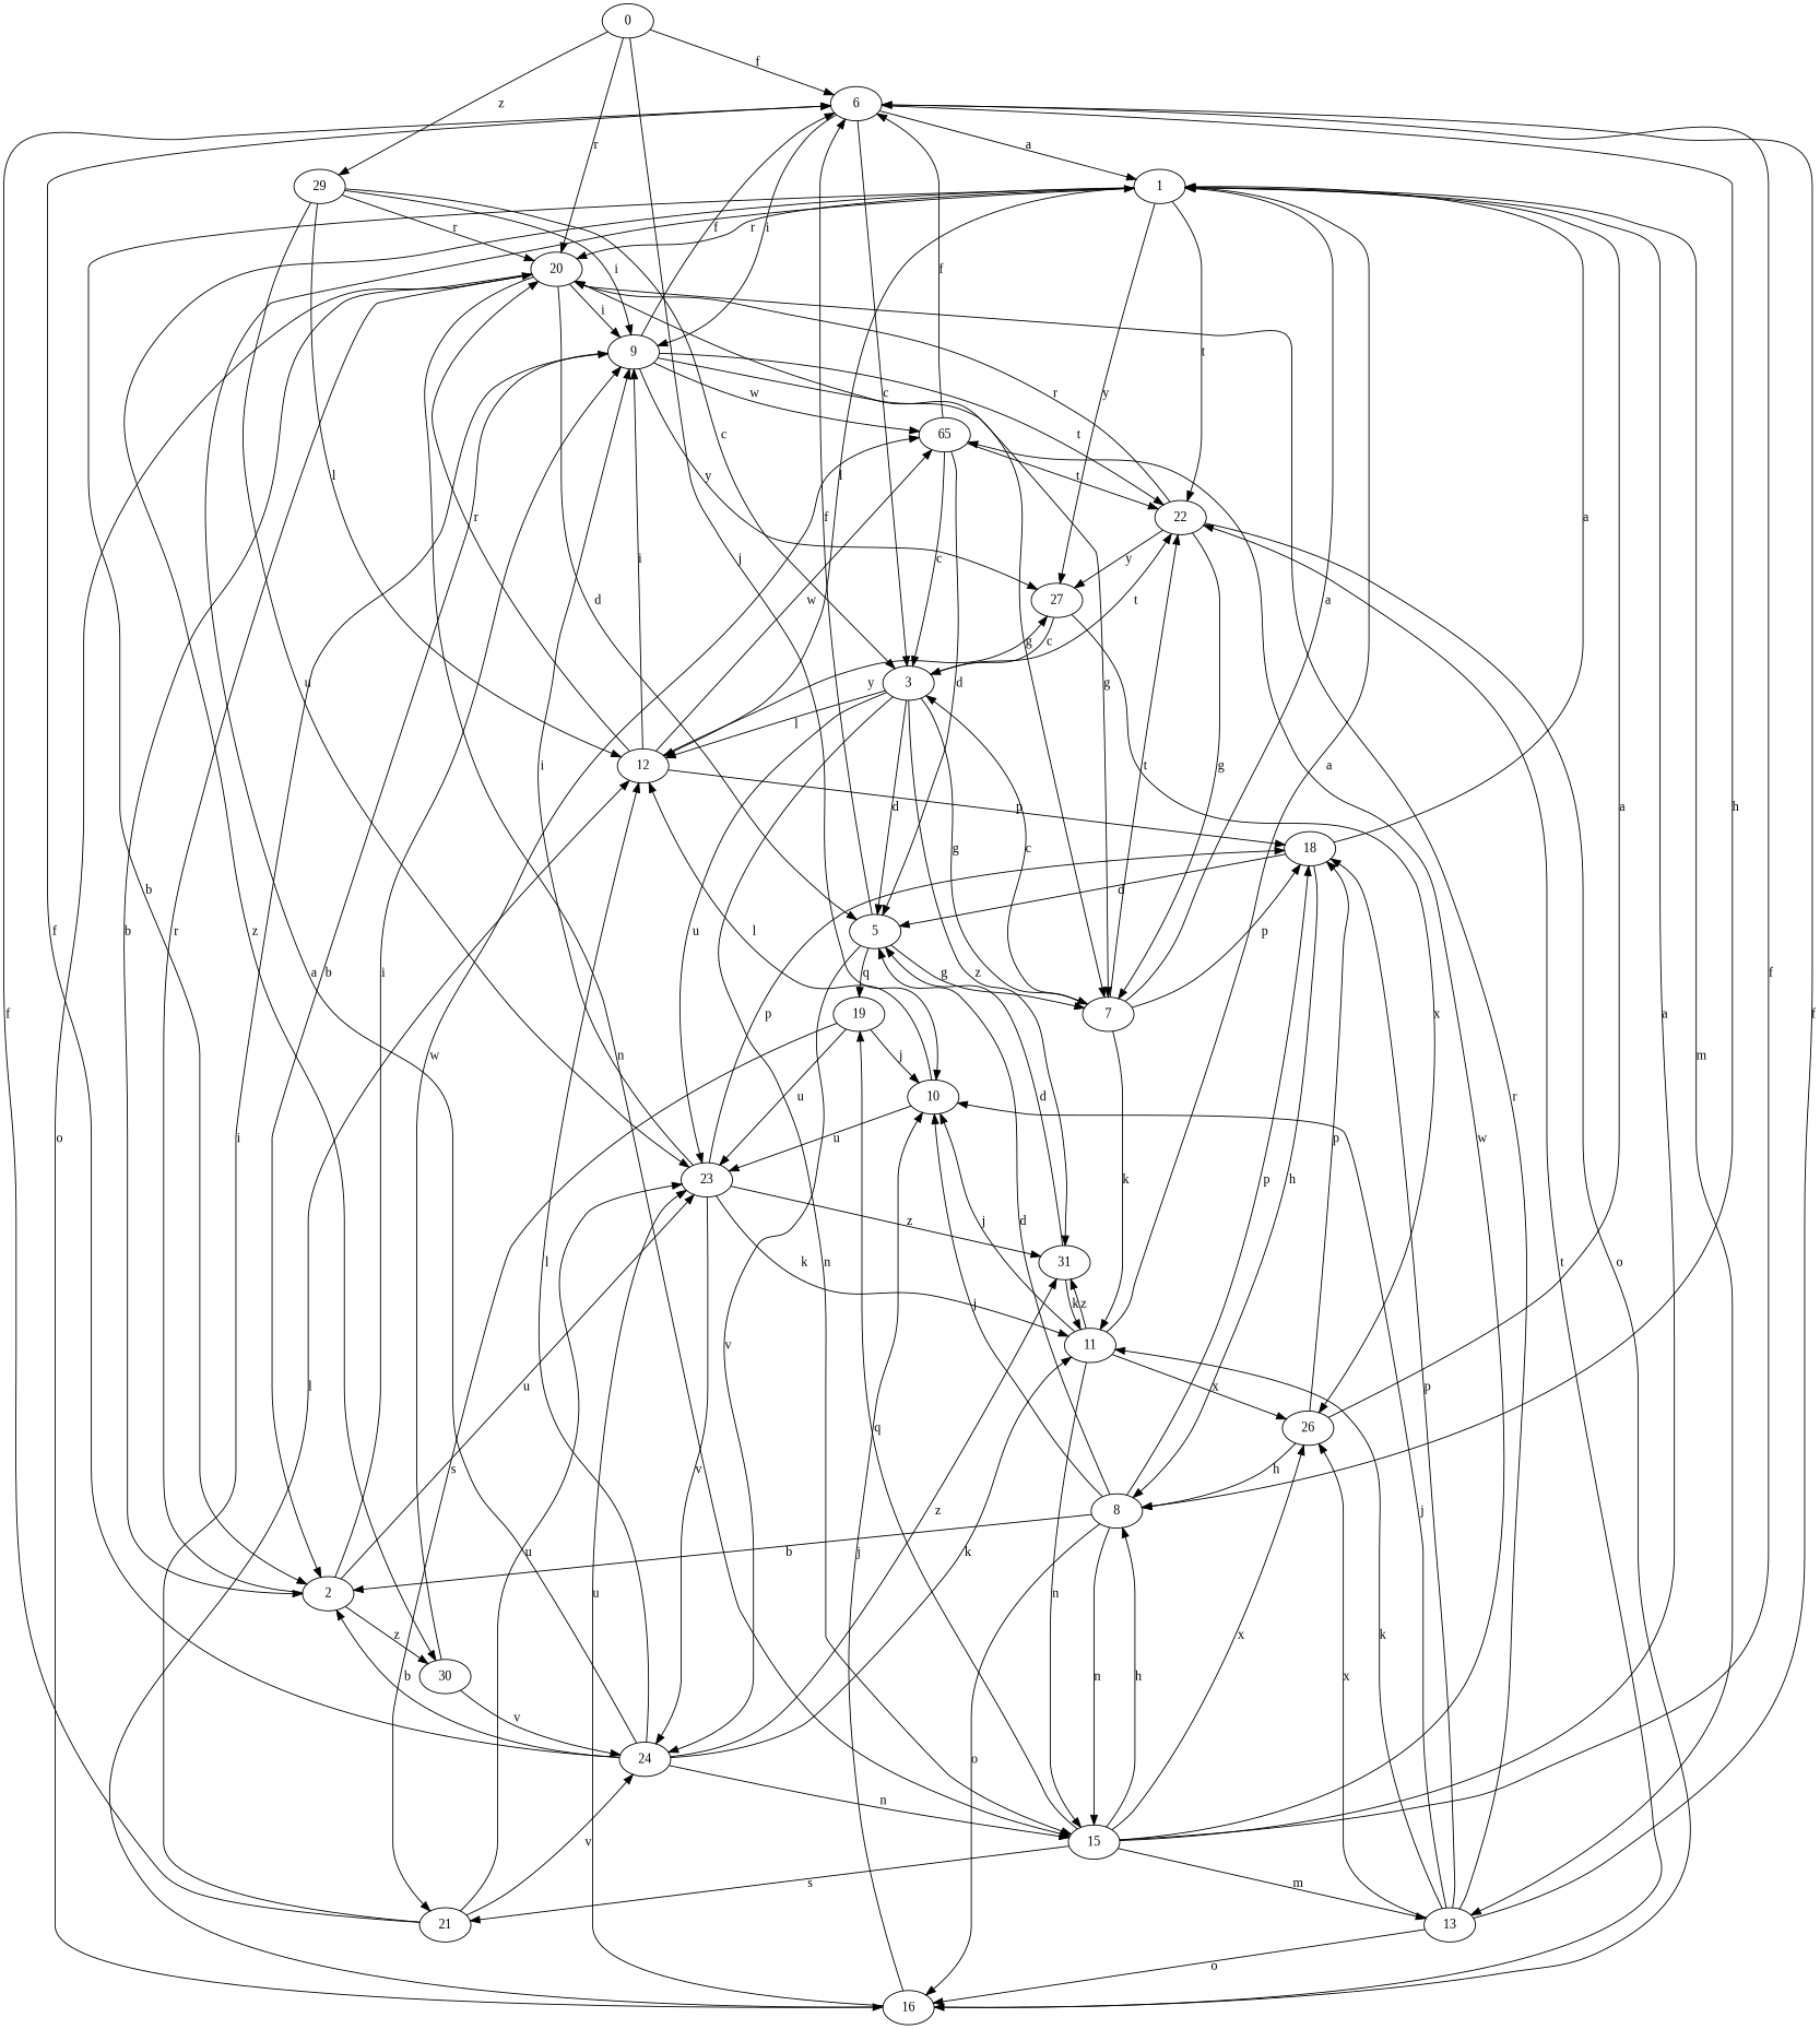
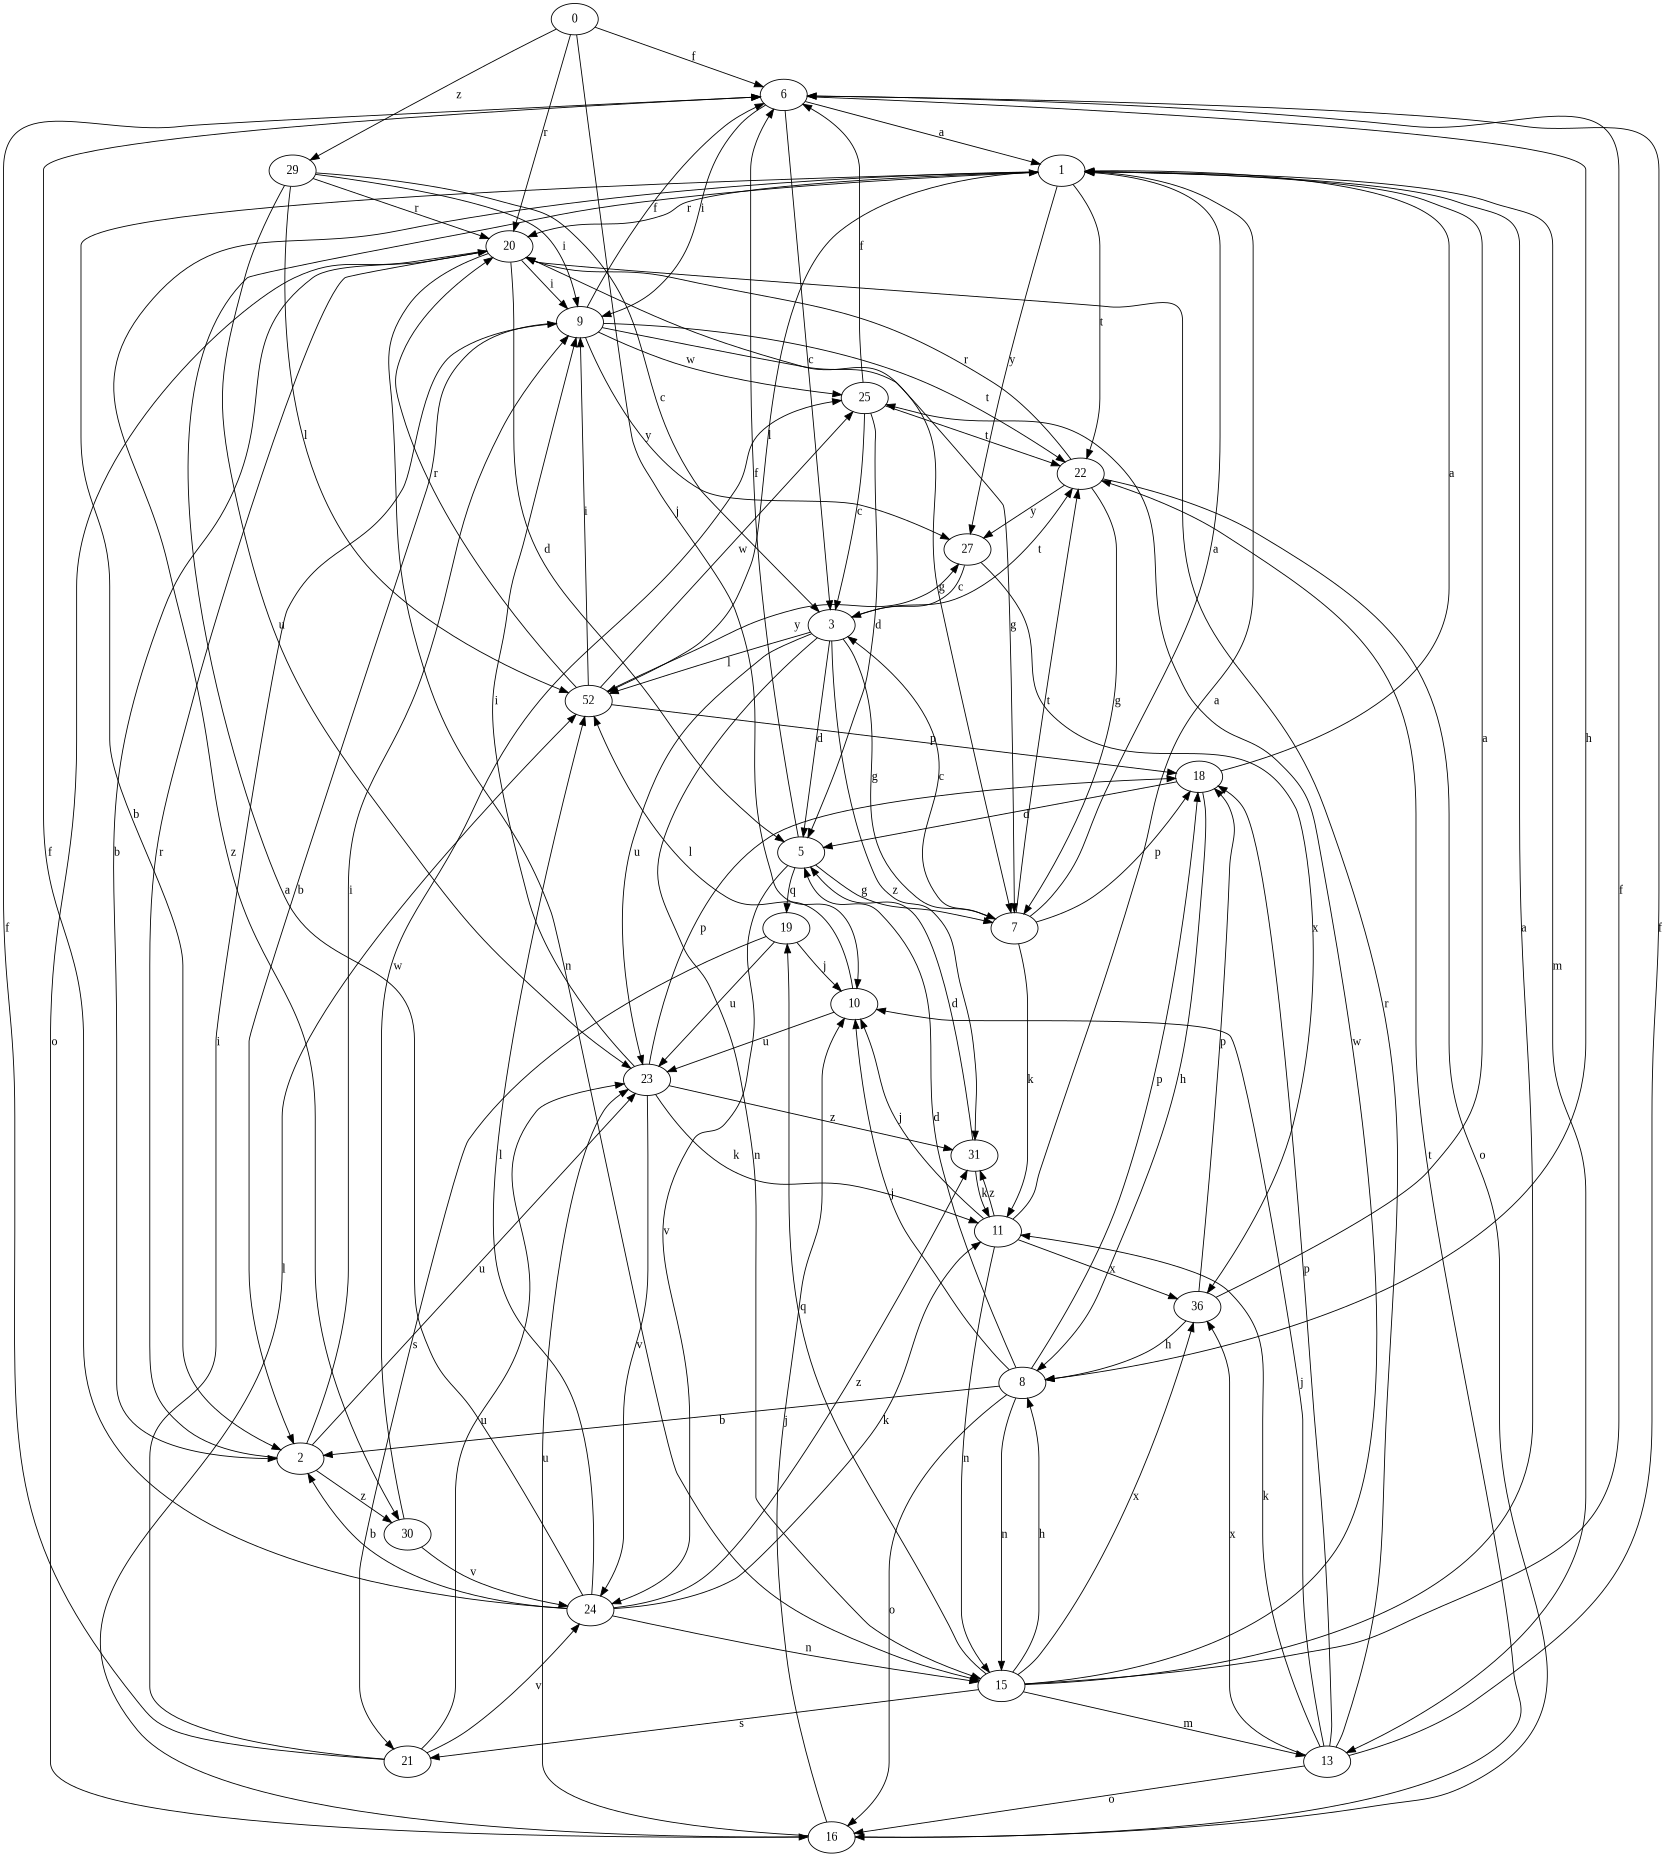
  strict digraph {
    fontname="Liberation Serif"
    node [fontname="Liberation Serif"]
    edge [fontname="Liberation Serif"]
    0
    6
    10
    20
    29
    1
    9
    3
    8
-   12
+   12 [label=52]
    23
    2
    5
    7
    15
    16
    13
    22
    27
    30
    18
-   25 [label=65]
+   25
    11
-   26
+   26 [label=36]
    24
    31
    19
    21
    0 -> 6 [label=f]
    0 -> 10 [label=j]
    0 -> 20 [label=r]
    0 -> 29 [label=z]
    6 -> 1 [label=a]
    6 -> 9 [label=i]
    6 -> 3 [label=c]
    6 -> 8 [label=h]
    10 -> 12 [label=l]
    10 -> 23 [label=u]
    20 -> 9 [label=i]
    20 -> 2 [label=b]
    20 -> 5 [label=d]
    20 -> 7 [label=g]
    20 -> 15 [label=n]
    20 -> 16 [label=o]
    29 -> 20 [label=r]
    29 -> 9 [label=i]
    29 -> 3 [label=c]
    29 -> 12 [label=l]
    29 -> 23 [label=u]
    1 -> 20 [label=r]
    1 -> 12 [label=l]
    1 -> 2 [label=b]
    1 -> 13 [label=m]
    1 -> 22 [label=t]
    1 -> 27 [label=y]
    1 -> 30 [label=z]
    9 -> 6 [label=f]
    9 -> 2 [label=b]
    9 -> 7 [label=g]
    9 -> 22 [label=t]
    9 -> 27 [label=y]
    9 -> 25 [label=w]
    3 -> 12 [label=l]
    3 -> 23 [label=u]
    3 -> 5 [label=d]
    3 -> 7 [label=g]
    3 -> 15 [label=n]
    3 -> 22 [label=t]
    3 -> 31 [label=z]
    8 -> 10 [label=j]
    8 -> 2 [label=b]
    8 -> 5 [label=d]
    8 -> 15 [label=n]
    8 -> 16 [label=o]
    8 -> 18 [label=p]
    12 -> 20 [label=r]
    12 -> 9 [label=i]
    12 -> 27 [label=y]
    12 -> 18 [label=p]
    12 -> 25 [label=w]
    23 -> 9 [label=i]
    23 -> 18 [label=p]
    23 -> 11 [label=k]
    23 -> 24 [label=v]
    23 -> 31 [label=z]
    2 -> 20 [label=r]
    2 -> 9 [label=i]
    2 -> 23 [label=u]
    2 -> 30 [label=z]
    5 -> 6 [label=f]
    5 -> 7 [label=g]
    5 -> 24 [label=v]
    5 -> 19 [label=q]
    7 -> 1 [label=a]
    7 -> 3 [label=c]
    7 -> 22 [label=t]
    7 -> 18 [label=p]
    7 -> 11 [label=k]
    15 -> 6 [label=f]
    15 -> 1 [label=a]
    15 -> 8 [label=h]
    15 -> 13 [label=m]
    15 -> 25 [label=w]
    15 -> 26 [label=x]
    15 -> 19 [label=q]
    15 -> 21 [label=s]
    16 -> 10 [label=j]
    16 -> 12 [label=l]
    16 -> 23 [label=u]
    16 -> 22 [label=t]
    13 -> 6 [label=f]
    13 -> 10 [label=j]
    13 -> 20 [label=r]
    13 -> 16 [label=o]
    13 -> 18 [label=p]
    13 -> 11 [label=k]
    13 -> 26 [label=x]
    22 -> 20 [label=r]
    22 -> 7 [label=g]
    22 -> 16 [label=o]
    22 -> 27 [label=y]
    27 -> 3 [label=c]
    27 -> 26 [label=x]
    30 -> 25 [label=w]
    30 -> 24 [label=v]
    18 -> 1 [label=a]
    18 -> 8 [label=h]
    18 -> 5 [label=d]
    25 -> 6 [label=f]
    25 -> 3 [label=c]
    25 -> 5 [label=d]
    25 -> 22 [label=t]
    11 -> 10 [label=j]
    11 -> 1 [label=a]
    11 -> 15 [label=n]
    11 -> 26 [label=x]
    11 -> 31 [label=z]
    26 -> 1 [label=a]
    26 -> 8 [label=h]
    26 -> 18 [label=p]
    24 -> 6 [label=f]
    24 -> 1 [label=a]
    24 -> 12 [label=l]
    24 -> 2 [label=b]
    24 -> 15 [label=n]
    24 -> 11 [label=k]
    24 -> 31 [label=z]
    31 -> 5 [label=d]
    31 -> 11 [label=k]
    19 -> 10 [label=j]
    19 -> 23 [label=u]
    19 -> 21 [label=s]
    21 -> 6 [label=f]
    21 -> 9 [label=i]
    21 -> 23 [label=u]
    21 -> 24 [label=v]
  }
